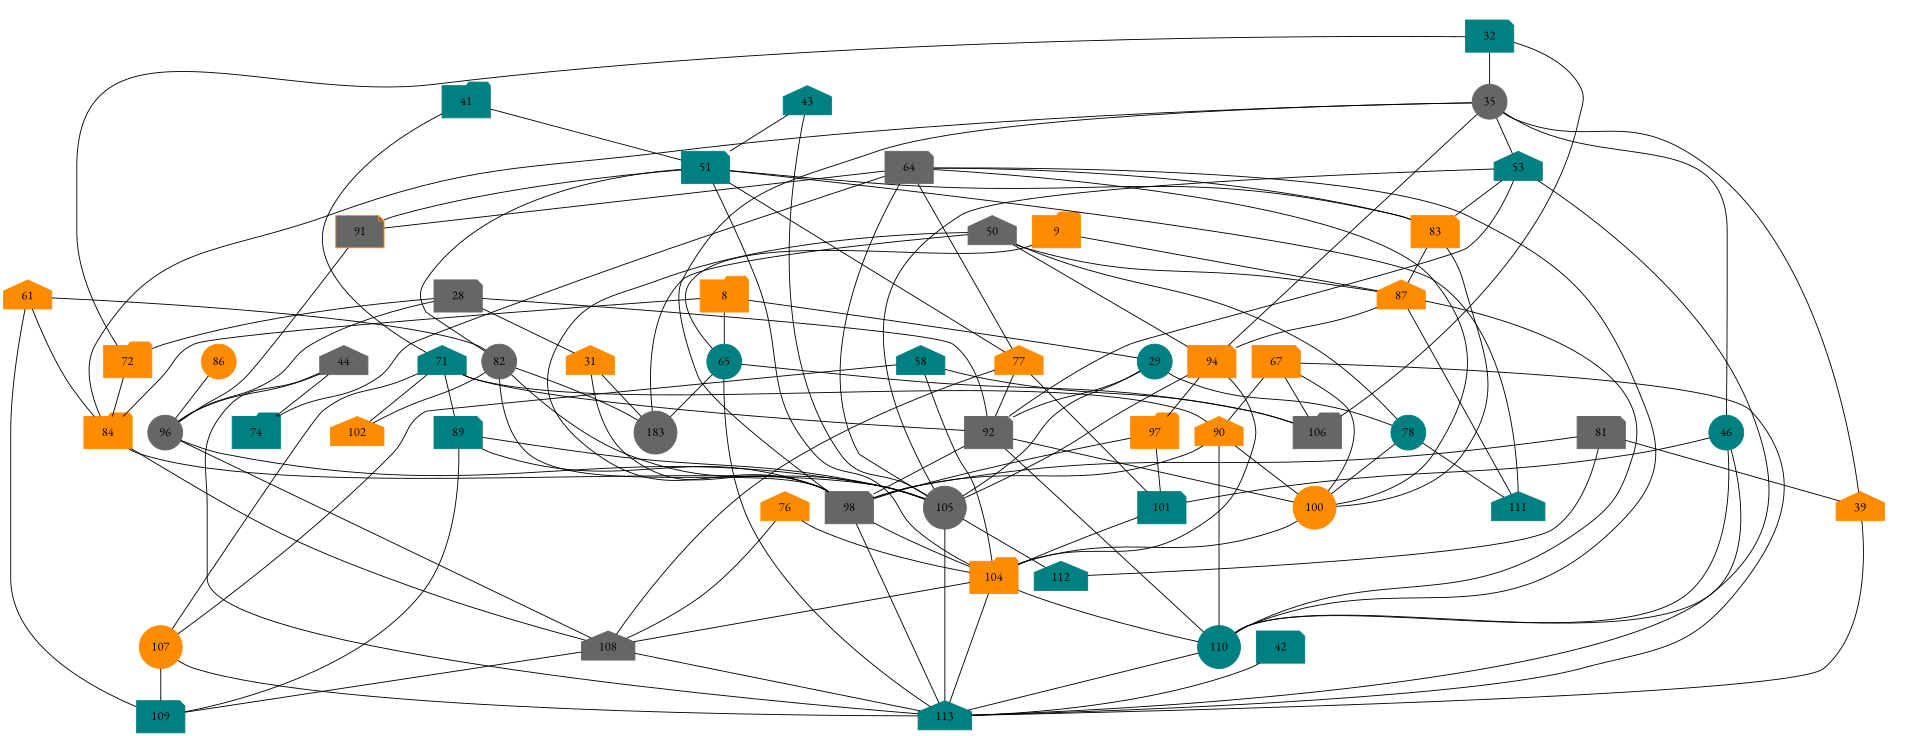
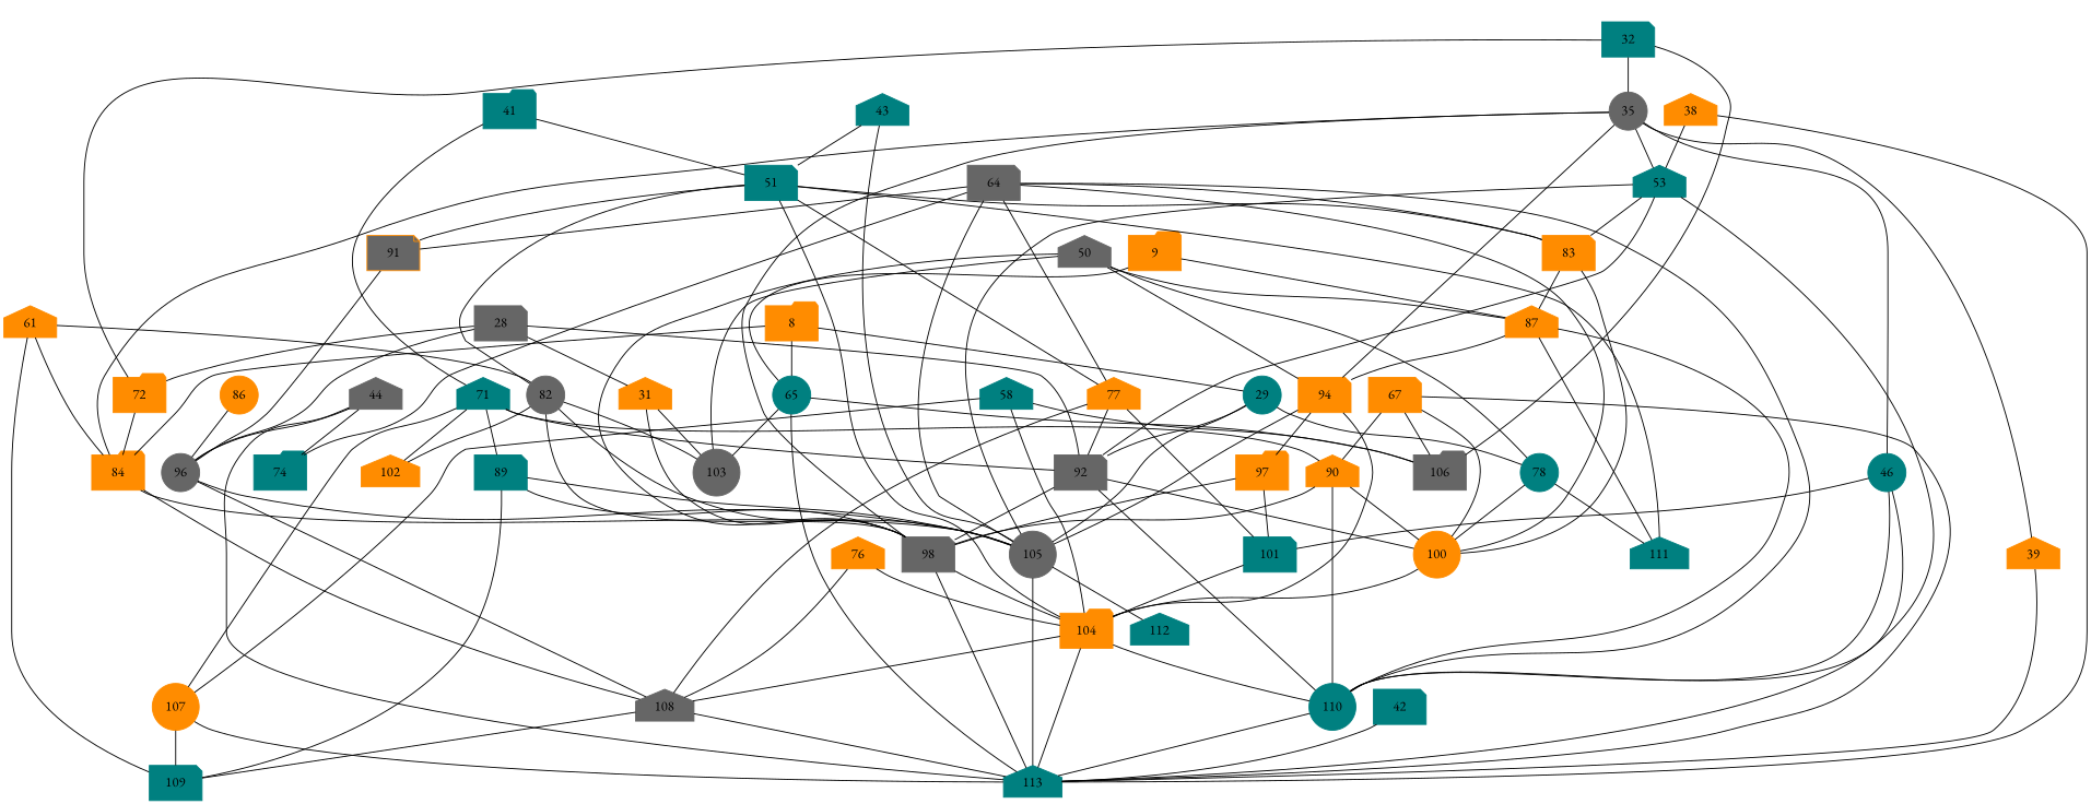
  graph {
    fontname="EB Garamond"
    node [color=darkorange fontname="EB Garamond" shape=house style=filled]
    edge [fontname="EB Garamond"]
    8 [shape=folder]
    29 [color=teal shape=circle]
    65 [color=teal shape=circle super="+47"]
    84 [shape=folder super="+80"]
    92 [color=gray40 shape=note super="+3+69"]
    78 [color=teal shape=circle super="+66"]
    105 [color=gray40 shape=circle super="+25+93+88"]
-   103 [color=gray40 shape=circle super="+7" label=183]
+   103 [color=gray40 shape=circle super="+7"]
    106 [color=gray40 shape=folder]
    113 [color=teal super="+75+73"]
    108 [color=gray40 super="+10+33"]
    9 [shape=folder]
    87 [super="+34"]
    94 [shape=note super="+6+63"]
    110 [color=teal shape=circle super="+68+95"]
    111 [color=teal]
    28 [color=gray40 shape=note super="+17"]
    31
    72 [shape=folder]
    96 [color=gray40 shape=circle super="+85"]
    98 [color=gray40 shape=note super="+62+2+4"]
    100 [shape=circle super="+79+22"]
    112 [color=teal]
    35 [color=gray40 shape=circle super="+30"]
    46 [color=teal shape=circle super="+1"]
    53 [color=teal super="+39"]
    n27 [label=39 super="+16"]
    32 [color=teal shape=note]
    101 [color=teal shape=note]
    83 [shape=note]
    104 [shape=folder super="+54+60"]
    97 [shape=folder]
+   38
    51 [color=teal shape=note super="+37+20"]
    77 [super="+14"]
    82 [color=gray40 shape=circle super="+57"]
    91 [fillcolor=gray40 shape=note]
    41 [color=teal shape=folder]
    71 [color=teal super="+26"]
    107 [shape=circle]
    90
    89 [color=teal shape=note]
    102
    42 [color=teal shape=note super="+18"]
    43 [color=teal]
    44 [color=gray40]
    74 [color=teal shape=folder]
    50 [color=gray40]
    58 [color=teal]
    109 [color=teal shape=note super="+56"]
    61
    64 [color=gray40 shape=note super="+19+52"]
    67 [shape=note super="+21"]
    76
-   81 [color=gray40 shape=note]
    86 [shape=circle]
    8 -- 29
    8 -- 65
    8 -- 84
    29 -- 92
    29 -- 78
    29 -- 105 [weight=2]
    65 -- 103
    65 -- 106 [weight=2]
    65 -- 113
    84 -- 105
    84 -- 108 [weight=2]
    92 -- 110
    92 -- 98
    92 -- 100
    78 -- 111
    78 -- 100
    105 -- 113 [weight=4]
    105 -- 112 [weight=2]
    108 -- 113
    108 -- 109
    9 -- 65 [weight=2]
    9 -- 87
    87 -- 94
    87 -- 110
    87 -- 111
    94 -- 105
    94 -- 104 [weight=2]
    94 -- 97
    110 -- 113
    28 -- 92
    28 -- 31
    28 -- 72
    28 -- 96 [weight=2]
    31 -- 103
    31 -- 98
    72 -- 84
    96 -- 105
    96 -- 108
    98 -- 113
    98 -- 104
    100 -- 104 [weight=3]
    35 -- 84
    35 -- 94
    35 -- 98
    35 -- 46 [weight=2]
    35 -- 53
    35 -- n27
    46 -- 113
    46 -- 110 [weight=3]
    46 -- 101
    53 -- 92 [weight=2]
    53 -- 105
    53 -- 110 [weight=2]
    53 -- 83
    n27 -- 113
    32 -- 106
    32 -- 72
    32 -- 35
    101 -- 104
    83 -- 87
    83 -- 100
    104 -- 113 [weight=2]
    104 -- 108
    104 -- 110 [weight=2]
    97 -- 98
    97 -- 101
+   38 -- 113
+   38 -- 53 [weight=2]
    51 -- 111
    51 -- 83
    51 -- 104
    51 -- 77
    51 -- 82 [weight=2]
    51 -- 91
    77 -- 92
    77 -- 108
    77 -- 101
    82 -- 105
    82 -- 103 [weight=2]
    82 -- 98
    82 -- 102
    91 -- 96
    41 -- 51
    41 -- 71
    71 -- 92 [weight=2]
    71 -- 107
    71 -- 90 [weight=2]
    71 -- 89
    71 -- 102
    107 -- 113
    107 -- 109 [weight=2]
    90 -- 110
    90 -- 98
    90 -- 100
    89 -- 105
    89 -- 98
    89 -- 109
    42 -- 113 [weight=3]
    43 -- 105 [weight=2]
    43 -- 51
    44 -- 113 [weight=3]
    44 -- 96 [weight=2]
    44 -- 74
    50 -- 78 [weight=2]
    50 -- 103 [weight=2]
    50 -- 87
    50 -- 94
    50 -- 98 [weight=2]
    58 -- 106
    58 -- 104
    58 -- 107
    61 -- 84
    61 -- 82
    61 -- 109
    64 -- 105
    64 -- 110
    64 -- 100
    64 -- 83
    64 -- 77
    64 -- 91
    64 -- 74
    67 -- 106
    67 -- 113
    67 -- 100
    67 -- 90
    76 -- 108
    76 -- 104
-   81 -- 98
-   81 -- 112
-   81 -- n27
    86 -- 96
  }
